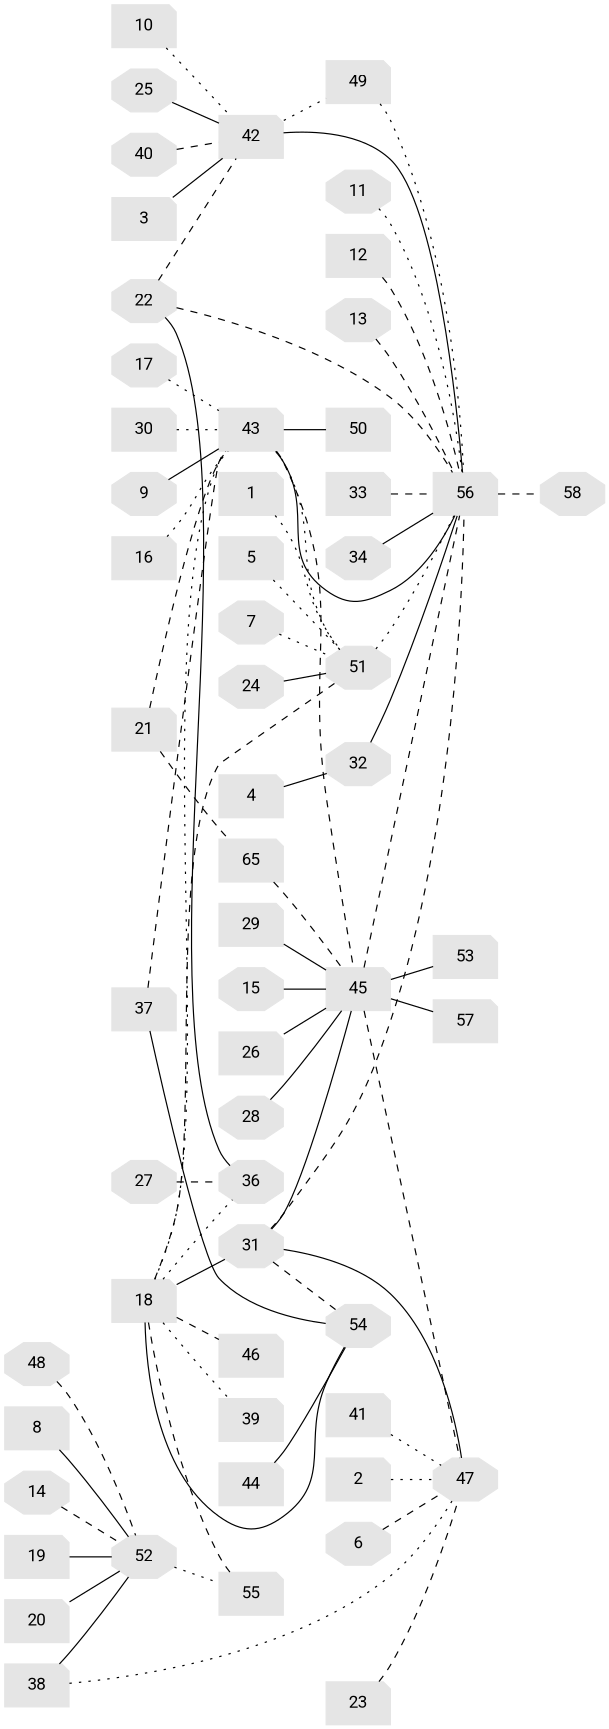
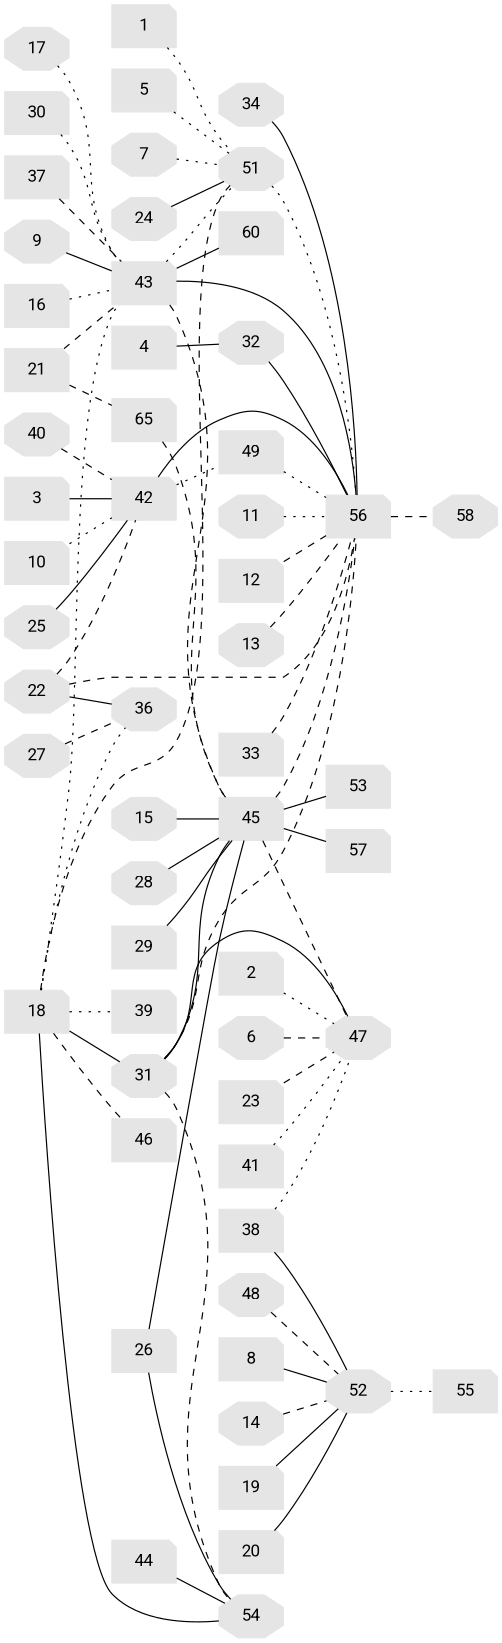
  graph {
    fontname=Roboto
    rankdir=LR
    node [color=gray90 fontname=Roboto shape=note style=filled]
    edge [fontname=Roboto style=solid weight=1.0]
    51 [shape=octagon]
    1
    56
    47 [shape=octagon]
    2
    3
    42
    49
    32 [shape=octagon]
    4
    58 [shape=octagon]
    5
    6 [shape=octagon]
    7 [shape=octagon]
    52 [shape=octagon]
    8
    55
    9 [shape=octagon]
    43
    45
-   50
+   50 [label=60]
    10
    11 [shape=octagon]
    12
    13 [shape=octagon]
    14 [shape=octagon]
    15 [shape=octagon]
    53
    57
    16
    17 [shape=octagon]
    18
    31 [shape=octagon]
    36 [shape=octagon]
    39
    46
    54 [shape=octagon]
    19
    20
    21
    n41 [label=65]
    22 [shape=octagon]
    23
    24 [shape=octagon]
    25 [shape=octagon]
    26
    27 [shape=octagon]
    28 [shape=octagon]
    29
    30
    33
    34 [shape=octagon]
    37
    38
    40 [shape=octagon]
    41
    44
    48 [shape=octagon]
    51 -- 56 [style=dotted]
    1 -- 51 [style=dotted]
    56 -- 58 [style=dashed]
    2 -- 47 [style=dotted]
    3 -- 42
    42 -- 56
    42 -- 49 [style=dotted]
    49 -- 56 [style=dotted]
    32 -- 56
    4 -- 32
    5 -- 51 [style=dotted]
    6 -- 47 [style=dashed]
    7 -- 51 [style=dotted]
    52 -- 55 [style=dotted]
    8 -- 52
    9 -- 43
    43 -- 51 [style=dotted]
    43 -- 56
    43 -- 45 [style=dashed]
    43 -- 50
    45 -- 56 [style=dashed]
    45 -- 47 [style=dashed]
    45 -- 53
    45 -- 57
    10 -- 42 [style=dotted]
    11 -- 56 [style=dotted]
    12 -- 56 [style=dashed]
    13 -- 56 [style=dashed]
    14 -- 52 [style=dashed]
    15 -- 45
    16 -- 43 [style=dotted]
    17 -- 43 [style=dotted]
    18 -- 51 [style=dashed]
-   18 -- 55 [style=dashed]
    18 -- 43 [style=dotted]
    18 -- 31
    18 -- 36 [style=dotted]
    18 -- 39 [style=dotted]
    18 -- 46 [style=dashed]
    18 -- 54
    31 -- 56 [style=dashed]
    31 -- 47
    31 -- 45
    31 -- 54 [style=dashed]
    19 -- 52
    20 -- 52
    21 -- 43 [style=dashed]
    21 -- n41 [style=dashed]
    n41 -- 45 [style=dashed]
    22 -- 56 [style=dashed]
    22 -- 42 [style=dashed]
    22 -- 36
    23 -- 47 [style=dashed]
    24 -- 51
    25 -- 42
    26 -- 45
    27 -- 36 [style=dashed]
    28 -- 45
    29 -- 45
    30 -- 43 [style=dotted]
    33 -- 56 [style=dashed]
    34 -- 56
    37 -- 43 [style=dashed]
-   37 -- 54
+   26 -- 54
    38 -- 47 [style=dotted]
    38 -- 52
    40 -- 42 [style=dashed]
    41 -- 47 [style=dotted]
    44 -- 54
    48 -- 52 [style=dashed]
  }
